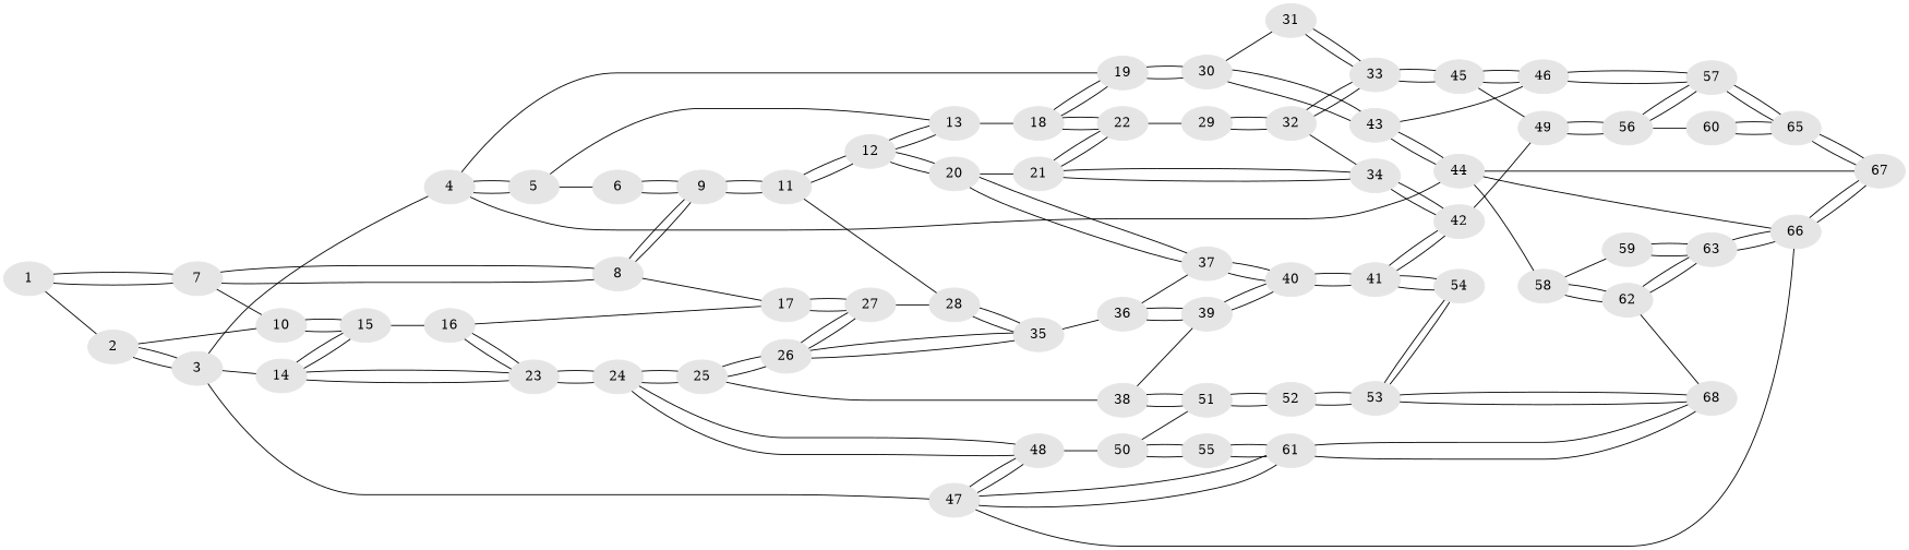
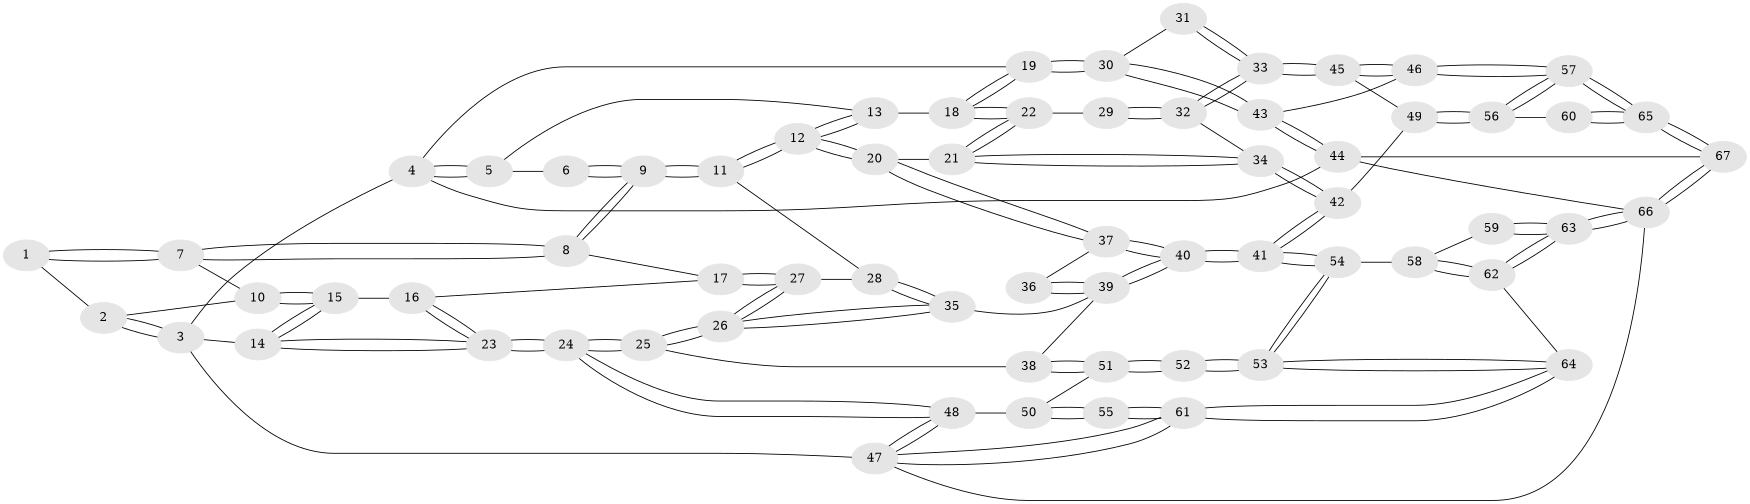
  graph {
    rankdir=LR
    node [color=gray90 style=filled]
    1
    2
    7
    3
    10
    8
    4
    14
    47
    15
    5
    19
    44
    23
    48
    66
    61
    6
    13
    30
    67
    9
    18
    11
    17
    27
    12
    28
    16
    20
    35
    21
    37
    22
    24
    29
    31
    43
    34
    40
    42
    32
    25
    26
    38
    50
    39
    51
    36
    33
    46
    45
    49
    41
    52
    54
    58
    56
    57
    65
-   64 [label=68]
+   64
    55
    60
    53
    59
    62
    63
    1 -- 2
    1 -- 7
    1 -- 7
    2 -- 3
    2 -- 3
    2 -- 10
    7 -- 10
    7 -- 8
    7 -- 8
    3 -- 4
    3 -- 14
    3 -- 47
    10 -- 15
    10 -- 15
    8 -- 9
    8 -- 9
    8 -- 17
    4 -- 5
    4 -- 5
    4 -- 19
    4 -- 44
    14 -- 15
    14 -- 15
    14 -- 23
    14 -- 23
    47 -- 48
    47 -- 48
    47 -- 66
    47 -- 61
    47 -- 61
    15 -- 16
    5 -- 6
    5 -- 13
    19 -- 30
    19 -- 30
    44 -- 66
    44 -- 67
    23 -- 24
    23 -- 24
    48 -- 50
    66 -- 67
    66 -- 67
    61 -- 64
    61 -- 64
    6 -- 9
    6 -- 9
    13 -- 18
    30 -- 31
    30 -- 43
    30 -- 43
    9 -- 11
    9 -- 11
    18 -- 19
    18 -- 19
    18 -- 22
    18 -- 22
    11 -- 12
    11 -- 12
    11 -- 28
    17 -- 27
    17 -- 27
    27 -- 28
    12 -- 13
    12 -- 13
    12 -- 20
    12 -- 20
    28 -- 35
    28 -- 35
    16 -- 23
    16 -- 23
    16 -- 17
    20 -- 21
    20 -- 37
    20 -- 37
-   35 -- 36
+   35 -- 39
    21 -- 22
    21 -- 22
    21 -- 34
    21 -- 34
    37 -- 40
    37 -- 40
    22 -- 29
    24 -- 48
    24 -- 48
    24 -- 25
    24 -- 25
    29 -- 32
    29 -- 32
    31 -- 33
    31 -- 33
    43 -- 44
    43 -- 44
    43 -- 46
    34 -- 42
    34 -- 42
    40 -- 41
    40 -- 41
    42 -- 49
    32 -- 34
    32 -- 33
    32 -- 33
    25 -- 26
    25 -- 26
    25 -- 38
    26 -- 27
    26 -- 27
    26 -- 35
    26 -- 35
    38 -- 39
    38 -- 51
    38 -- 51
    50 -- 51
    50 -- 55
    50 -- 55
    39 -- 40
    39 -- 40
    51 -- 52
    51 -- 52
    36 -- 37
    36 -- 39
    36 -- 39
    33 -- 45
    33 -- 45
    46 -- 57
    46 -- 57
    45 -- 46
    45 -- 46
    45 -- 49
    49 -- 56
    49 -- 56
    41 -- 42
    41 -- 42
    41 -- 54
    41 -- 54
    52 -- 53
    52 -- 53
-   44 -- 58
+   54 -- 58
    58 -- 59
    58 -- 62
    58 -- 62
    56 -- 57
    56 -- 57
    56 -- 60
    57 -- 65
    57 -- 65
    65 -- 67
    65 -- 67
    55 -- 61
    55 -- 61
    60 -- 65
    60 -- 65
    53 -- 54
    53 -- 54
    53 -- 64
    53 -- 64
    59 -- 63
    59 -- 63
    62 -- 64
    62 -- 63
    62 -- 63
    63 -- 66
    63 -- 66
  }
